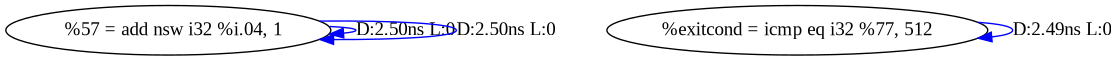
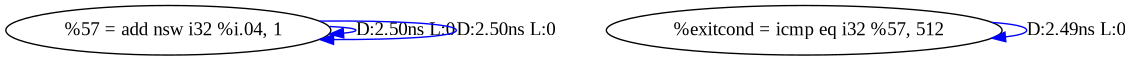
  digraph {
    fontname="Liberation Serif"
    node [fontname="Liberation Serif"]
    edge [color=blue fontname="Liberation Serif"]
    n1 [label="  %57 = add nsw i32 %i.04, 1"]
-   n2 [label="%exitcond = icmp eq i32 %77, 512"]
+   n2 [label="  %exitcond = icmp eq i32 %57, 512"]
    n1 -> n1 [label="D:2.50ns L:0"]
    n1 -> n1 [label="D:2.50ns L:0"]
    n2 -> n2 [label="D:2.49ns L:0"]
  }
